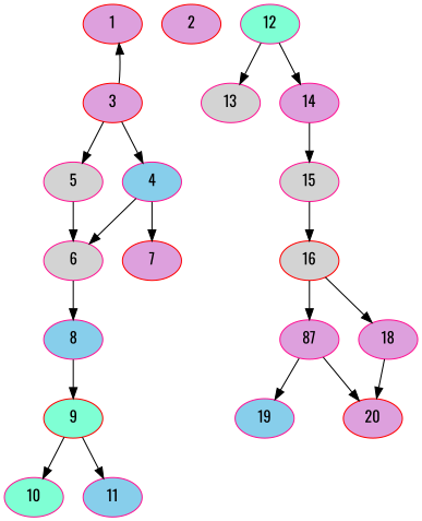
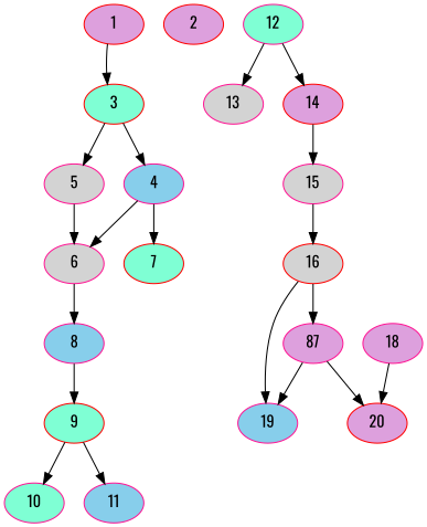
  digraph {
    fontname=Oswald
    node [alpha=0.05 color=deeppink fillcolor=plum fontname=Oswald style=filled]
    edge [fontname=Oswald]
    1 [alpha=0.07 color=red expect_size=11140096]
-   3 [alpha=0.15 color=red expect_size=31975424]
+   3 [alpha=0.15 color=red expect_size=31975424 fillcolor=aquamarine]
    4 [alpha=0.18 expect_size=21447680 fillcolor=skyblue]
    5 [alpha=0.02 expect_size=46248960 fillcolor=lightgrey]
    6 [alpha=0.18 expect_size=7329792 fillcolor=lightgrey]
-   7 [alpha=0.17 color=red expect_size=6630400]
+   7 [alpha=0.17 color=red expect_size=6630400 fillcolor=aquamarine]
    2 [alpha=0.19 color=red expect_size=24413184]
    8 [alpha=0.06 expect_size=44997632 fillcolor=skyblue]
    9 [alpha=0.17 color=red expect_size=25956352 fillcolor=aquamarine]
    10 [alpha=0.07 expect_size=32625664 fillcolor=aquamarine]
    11 [alpha=0.12 expect_size=16709632 fillcolor=skyblue]
    12 [expect_size=32236544 fillcolor=aquamarine]
    13 [expect_size=29083648 fillcolor=lightgrey]
-   14 [expect_size=16585728]
+   14 [color=red expect_size=16585728]
    15 [alpha=0.18 expect_size=11572224 fillcolor=lightgrey]
    16 [alpha=0.01 color=red expect_size=17183744 fillcolor=lightgrey]
    n17 [expect_size=12143616 label=87]
    18 [alpha=0.13 expect_size=52002816]
    19 [alpha=0.10 expect_size=20128768 fillcolor=skyblue]
    20 [alpha=0.06 color=red expect_size=12887040]
-   3 -> 1
+   1 -> 3
    3 -> 4
    3 -> 5
    4 -> 6
    4 -> 7
    5 -> 6
    6 -> 8
    8 -> 9
    9 -> 10
    9 -> 11
    12 -> 13
    12 -> 14
    14 -> 15
    15 -> 16
    16 -> n17
-   16 -> 18
+   16 -> 19
    n17 -> 19
    n17 -> 20
    18 -> 20
  }
